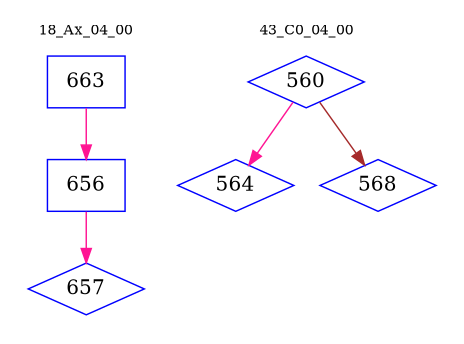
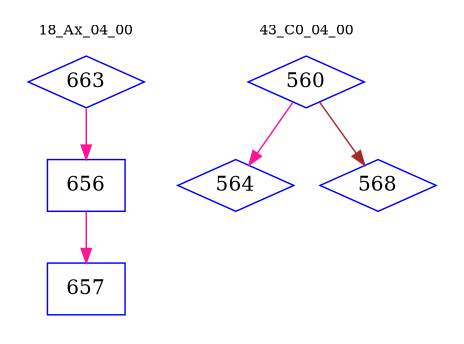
  digraph {
    node [color=blue shape=diamond]
    edge [color=deeppink]
-   n1 [label=663 shape=box]
+   n1 [label=663]
    n2 [label=656 shape=box]
-   n3 [label=657]
+   n3 [label=657 shape=box]
    n4 [label=564]
    n5 [label=560]
    n6 [label=568]
    subgraph cluster_1 {
      color=white
      fontsize=10
      label="18_Ax_04_00"
      n1
      n2
      n3
    }
    subgraph cluster_2 {
      color=white
      fontsize=10
      label="43_C0_04_00"
      n4
      n5
      n6
    }
    n1 -> n2
    n2 -> n3
    n5 -> n4
    n5 -> n6 [color=brown]
  }
